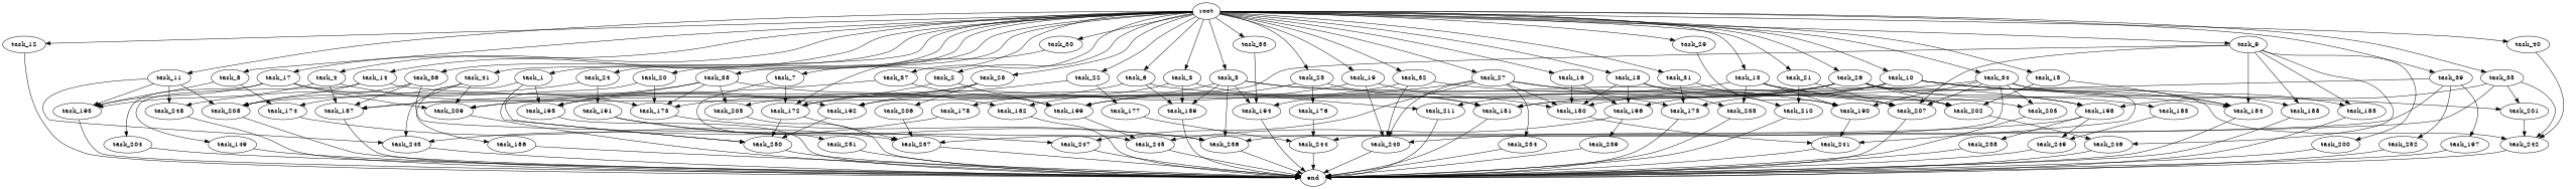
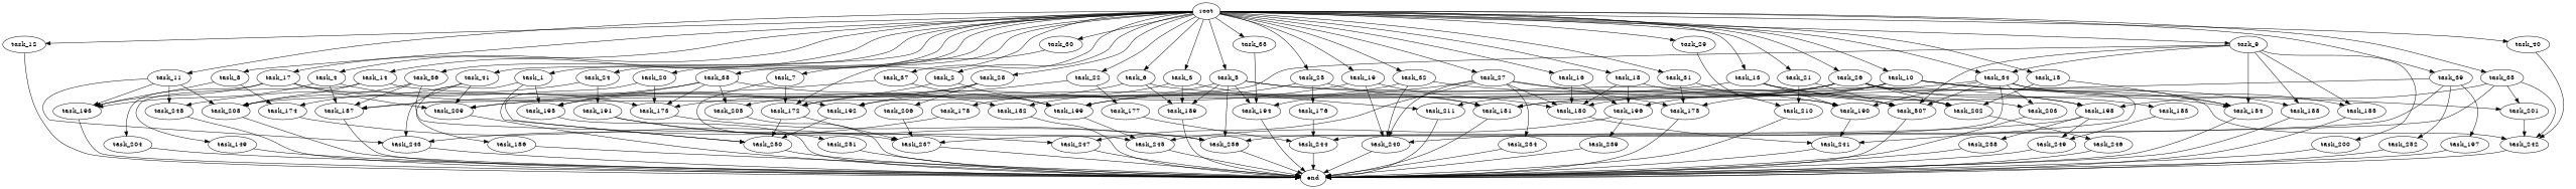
  digraph {
    root
    task_11
    task_2
    task_34
    task_21
    task_35
    task_1
    task_33
    task_14
    task_3
    task_28
    task_22
    task_5
    task_9
    task_27
    task_20
    task_37
    task_40
    task_8
    task_24
    task_41
    task_31
    task_12
    task_32
    task_30
    task_10
    task_29
    task_4
    task_13
    task_36
    task_16
    task_15
    task_39
    task_18
    task_26
    task_25
    task_19
    task_38
    task_17
    task_6
    task_7
    task_193
    task_243
    task_208
    task_248
    task_195
    task_199
    task_185
    task_203
    task_244
    task_241
    task_180
-   task_207
+   task_207 [label=task_507]
    task_190
    task_210
    task_236
    task_201
    task_242
    task_198
    task_250
    task_186
    task_194
    n63 [label=task_149]
    task_202
    task_178
    task_189
    task_181
    task_206
    task_173
    task_172
    task_192
    task_177
    task_182
    task_187
    task_188
    task_246
    task_200
    task_184
    task_234
    task_247
    task_175
    task_240
    task_209
    task_174
    task_191
    end
    task_196
-   task_235
    task_245
    task_237
    task_252
    task_197
    task_183
    task_211
    task_176
    task_205
    task_204
    task_251
    task_239
    task_249
    task_238
    root -> task_11
    root -> task_2
    root -> task_34
    root -> task_21
    root -> task_35
    root -> task_1
    root -> task_33
    root -> task_14
    root -> task_3
    root -> task_28
    root -> task_22
    root -> task_5
    root -> task_9
    root -> task_27
    root -> task_20
    root -> task_37
    root -> task_40
    root -> task_8
    root -> task_24
    root -> task_41
    root -> task_31
    root -> task_12
    root -> task_32
    root -> task_30
    root -> task_10
    root -> task_29
    root -> task_4
    root -> task_13
    root -> task_36
    root -> task_16
    root -> task_15
    root -> task_39
    root -> task_18
    root -> task_26
    root -> task_25
    root -> task_19
    root -> task_38
    root -> task_17
    root -> task_6
    root -> task_7
    task_11 -> task_193
    task_11 -> task_243
    task_11 -> task_208
    task_11 -> task_248
    task_2 -> task_195
    task_2 -> task_199
    task_34 -> task_185
    task_34 -> task_203
    task_34 -> task_244
    task_34 -> task_241
    task_34 -> task_180
    task_34 -> task_207
    task_34 -> task_190
    task_21 -> task_207
    task_21 -> task_210
    task_35 -> task_236
    task_35 -> task_201
    task_35 -> task_242
    task_35 -> task_198
    task_1 -> task_195
    task_1 -> task_250
    task_1 -> task_186
    task_33 -> task_194
    task_14 -> task_208
    task_14 -> n63
    task_14 -> task_202
    task_3 -> task_178
    task_3 -> task_189
    task_3 -> task_181
    task_28 -> task_206
    task_28 -> task_173
    task_28 -> task_172
    task_22 -> task_192
    task_22 -> task_177
    task_5 -> task_207
    task_5 -> task_190
    task_5 -> task_236
    task_5 -> task_194
    task_5 -> task_189
    task_5 -> task_182
    task_9 -> task_185
    task_9 -> task_207
    task_9 -> task_187
    task_9 -> task_188
-   task_9 -> task_246
+   task_9 -> task_34
    task_9 -> task_200
    task_9 -> task_184
    task_27 -> task_180
    task_27 -> task_198
    task_27 -> task_194
    task_27 -> task_234
    task_27 -> task_247
    task_27 -> task_175
    task_27 -> task_240
    task_20 -> task_250
    task_20 -> task_173
    task_37 -> task_199
    task_37 -> task_209
    task_40 -> task_242
    task_8 -> task_193
    task_8 -> task_174
    task_24 -> task_248
    task_24 -> task_191
    task_41 -> task_243
    task_41 -> task_209
    task_41 -> task_174
    task_31 -> task_210
    task_31 -> task_175
    task_12 -> end
    task_32 -> task_199
    task_32 -> task_207
    task_32 -> task_240
    task_30 -> task_172
    task_10 -> task_208
    task_10 -> task_201
    task_10 -> task_188
    task_10 -> task_184
    task_10 -> task_175
    task_10 -> task_196
    task_29 -> task_190
    task_4 -> task_193
    task_4 -> task_192
    task_4 -> task_187
    task_13 -> task_203
    task_13 -> task_190
    task_13 -> task_184
    task_13 -> task_209
-   task_13 -> task_235
    task_36 -> task_208
    task_36 -> task_187
    task_36 -> task_245
    task_16 -> task_180
    task_16 -> task_196
    task_15 -> task_202
    task_15 -> task_184
    task_39 -> task_181
    task_39 -> task_237
    task_39 -> task_252
    task_39 -> task_197
    task_18 -> task_180
    task_18 -> task_202
    task_18 -> task_196
-   task_18 -> task_235
    task_26 -> task_242
    task_26 -> task_198
    task_26 -> task_202
    task_26 -> task_181
    task_26 -> task_192
    task_26 -> task_183
    task_26 -> task_211
    task_25 -> task_199
    task_25 -> task_181
    task_25 -> task_176
    task_19 -> task_180
    task_19 -> task_172
    task_19 -> task_240
    task_38 -> task_195
    task_38 -> task_173
    task_38 -> task_182
    task_38 -> task_187
    task_38 -> task_205
    task_17 -> task_193
    task_17 -> task_173
    task_17 -> task_209
    task_17 -> task_204
    task_6 -> task_189
    task_6 -> task_211
    task_6 -> task_205
    task_7 -> task_172
    task_7 -> task_251
    task_193 -> end
    task_243 -> end
    task_208 -> end
    task_248 -> end
    task_195 -> end
    task_199 -> task_245
    task_185 -> end
    task_203 -> end
    task_244 -> end
    task_241 -> end
    task_180 -> task_241
    task_207 -> end
    task_190 -> task_241
    task_210 -> end
    task_236 -> end
    task_201 -> task_242
    task_242 -> end
    task_198 -> task_240
    task_198 -> task_249
    task_198 -> task_238
    task_250 -> end
    task_186 -> end
    task_194 -> end
    n63 -> end
    task_202 -> task_246
    task_178 -> task_243
    task_189 -> end
    task_181 -> end
    task_206 -> task_237
    task_173 -> task_236
    task_172 -> task_250
    task_172 -> task_237
    task_192 -> task_250
    task_177 -> task_244
    task_182 -> end
    task_187 -> end
    task_188 -> end
    task_246 -> end
    task_200 -> end
    task_184 -> end
    task_234 -> end
    task_247 -> end
    task_175 -> end
    task_240 -> end
    task_209 -> end
    task_174 -> task_237
    task_191 -> task_236
    task_191 -> task_247
    task_196 -> task_245
    task_196 -> task_239
-   task_235 -> end
    task_245 -> end
    task_237 -> end
    task_252 -> end
    task_197 -> end
    task_183 -> task_249
    task_211 -> end
    task_176 -> task_244
    task_205 -> end
    task_204 -> end
    task_251 -> end
    task_239 -> end
    task_249 -> end
    task_238 -> end
  }
